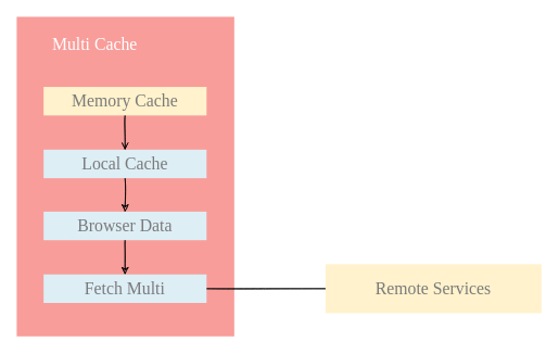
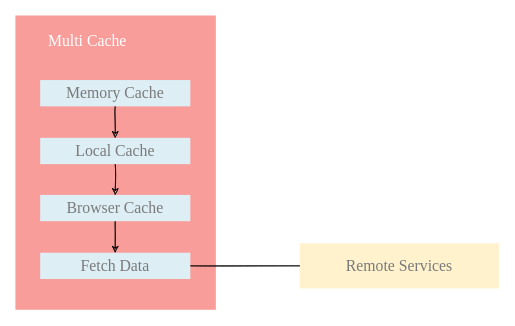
  <mxCell id="0" />
  <mxCell id="1" parent="0" />
  <mxCell id="2" value="" style="whiteSpace=wrap;html=1;fillColor=#F89D9A;strokeColor=none;rounded=0;fontFamily=var(--Font);" parent="1" vertex="1"><mxGeometry x="20" y="20" width="267" height="392" as="geometry" /></mxCell>
  <mxCell id="3" value="Multi Cache" style="text;html=1;strokeColor=none;fillColor=none;align=center;verticalAlign=middle;whiteSpace=wrap;rounded=0;fontSize=21;fontColor=#FFFFFF;fontFamily=var(--Font);" parent="1" vertex="1"><mxGeometry x="53" y="39" width="126" height="30" as="geometry" /></mxCell>
  <mxCell id="4" style="edgeStyle=orthogonalEdgeStyle;rounded=0;orthogonalLoop=1;jettySize=auto;html=1;fontFamily=var(--Font);fontSize=21;fontColor=#7A7A7A;sketch=1;" edge="1" parent="1" source="5" target="11"><mxGeometry relative="1" as="geometry" /></mxCell>
- <mxCell id="5" value="Browser Data" style="rounded=0;whiteSpace=wrap;html=1;strokeColor=none;fillColor=#DDEEF5;sketch=0;shadow=0;glass=0;fontColor=#7A7A7A;fontSize=21;fontFamily=var(--Font);" vertex="1" parent="1"><mxGeometry x="53" y="259" width="200" height="35" as="geometry" /></mxCell>
+ <mxCell id="5" value="Browser Cache" style="rounded=0;whiteSpace=wrap;html=1;strokeColor=none;fillColor=#DDEEF5;sketch=0;shadow=0;glass=0;fontColor=#7A7A7A;fontSize=21;fontFamily=var(--Font);" vertex="1" parent="1"><mxGeometry x="53" y="259" width="200" height="35" as="geometry" /></mxCell>
  <mxCell id="6" style="edgeStyle=orthogonalEdgeStyle;rounded=0;orthogonalLoop=1;jettySize=auto;html=1;fontFamily=var(--Font);fontSize=21;fontColor=#7A7A7A;sketch=1;" edge="1" parent="1" source="7" target="5"><mxGeometry relative="1" as="geometry" /></mxCell>
  <mxCell id="7" value="Local Cache" style="rounded=0;whiteSpace=wrap;html=1;strokeColor=none;fillColor=#DDEEF5;sketch=0;shadow=0;glass=0;fontColor=#7A7A7A;fontSize=21;fontFamily=var(--Font);" vertex="1" parent="1"><mxGeometry x="53" y="183" width="200" height="35" as="geometry" /></mxCell>
- <mxCell id="8" style="edgeStyle=orthogonalEdgeStyle;rounded=0;orthogonalLoop=1;jettySize=auto;html=1;fontFamily=var(--Font);fontSize=21;fontColor=#7A7A7A;sketch=1;endArrow=open;" edge="1" parent="1" source="9" target="7"><mxGeometry relative="1" as="geometry" /></mxCell>
- <mxCell id="9" value="Memory Cache" style="rounded=0;whiteSpace=wrap;html=1;strokeColor=none;fillColor=#fff2cc;sketch=0;shadow=0;glass=0;fontColor=#7A7A7A;fontSize=21;fontFamily=var(--Font);" vertex="1" parent="1"><mxGeometry x="53" y="106" width="200" height="35" as="geometry" /></mxCell>
+ <mxCell id="8" style="edgeStyle=orthogonalEdgeStyle;rounded=0;orthogonalLoop=1;jettySize=auto;html=1;fontFamily=var(--Font);fontSize=21;fontColor=#7A7A7A;sketch=1;" edge="1" parent="1" source="9" target="7"><mxGeometry relative="1" as="geometry" /></mxCell>
+ <mxCell id="9" value="Memory Cache" style="rounded=0;whiteSpace=wrap;html=1;strokeColor=none;fillColor=#DDEEF5;sketch=0;shadow=0;glass=0;fontColor=#7A7A7A;fontSize=21;fontFamily=var(--Font);" vertex="1" parent="1"><mxGeometry x="53" y="106" width="200" height="35" as="geometry" /></mxCell>
  <mxCell id="10" value="" style="edgeStyle=orthogonalEdgeStyle;rounded=0;orthogonalLoop=1;jettySize=auto;html=1;fontFamily=var(--Font);fontSize=21;fontColor=#7A7A7A;sketch=1;endArrow=none;" edge="1" parent="1" source="11" target="12"><mxGeometry relative="1" as="geometry" /></mxCell>
- <mxCell id="11" value="Fetch Multi" style="rounded=0;whiteSpace=wrap;html=1;strokeColor=none;fillColor=#DDEEF5;sketch=0;shadow=0;glass=0;fontColor=#7A7A7A;fontSize=21;fontFamily=var(--Font);" vertex="1" parent="1"><mxGeometry x="53" y="336" width="200" height="35" as="geometry" /></mxCell>
+ <mxCell id="11" value="Fetch Data" style="rounded=0;whiteSpace=wrap;html=1;strokeColor=none;fillColor=#DDEEF5;sketch=0;shadow=0;glass=0;fontColor=#7A7A7A;fontSize=21;fontFamily=var(--Font);" vertex="1" parent="1"><mxGeometry x="53" y="336" width="200" height="35" as="geometry" /></mxCell>
  <mxCell id="12" value="Remote Services" style="whiteSpace=wrap;html=1;fontSize=21;fontFamily=var(--Font);fillColor=#fff2cc;strokeColor=none;fontColor=#7A7A7A;rounded=0;sketch=0;shadow=0;glass=0;" vertex="1" parent="1"><mxGeometry x="399" y="323.5" width="265" height="60" as="geometry" /></mxCell>
